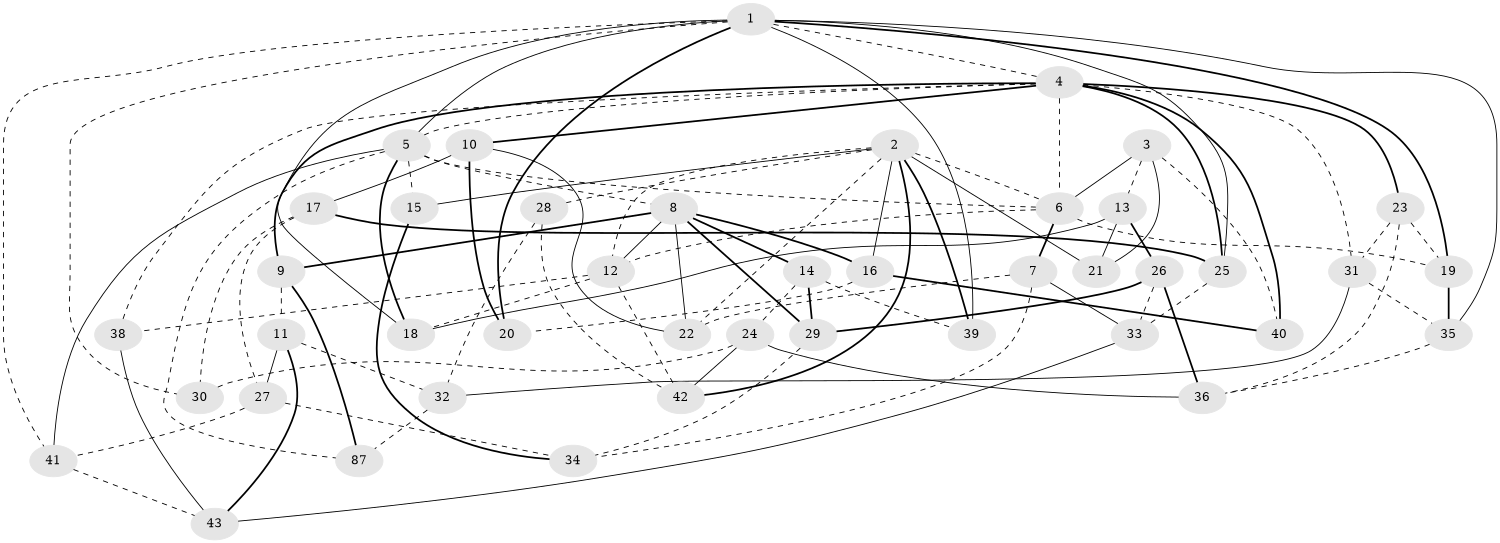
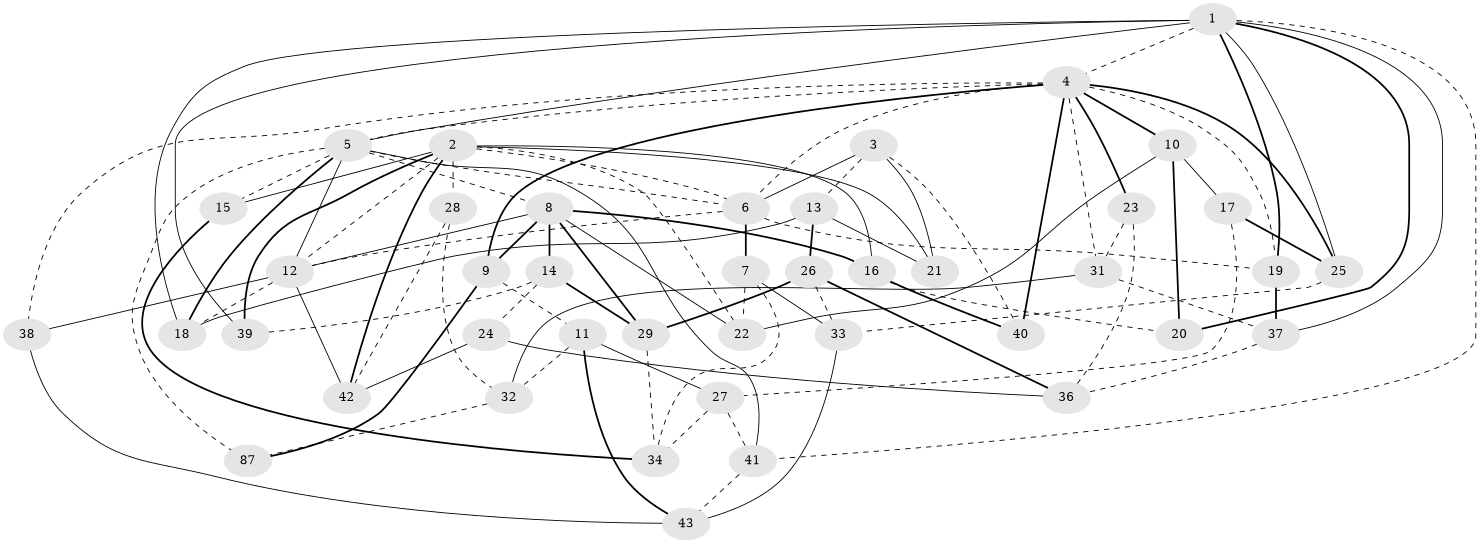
  graph {
    node [color=gray90 style=filled]
    edge [style=dashed weight=1.0]
    1
    4
    5
    18
    19
    20
    25
-   30
-   35
+   35 [label=37]
    39
    41
    6
    40
    9
    10
    23
    31
    38
    12
    15
    8
    n22 [label=87]
    33
    36
    43
    2
    16
    21
    22
    28
    42
    7
    34
    32
    3
    13
    26
    11
    17
    14
    29
    24
    27
    1 -- 4
    1 -- 5 [style=solid]
    1 -- 18 [style=solid]
    1 -- 19 [style=bold]
    1 -- 20 [style=bold]
    1 -- 25 [style=solid]
-   1 -- 30 [weight=2.0]
    1 -- 35 [style=solid]
    1 -- 39 [style=solid weight=2.0]
    1 -- 41
    4 -- 5
-   23 -- 19
+   4 -- 19
    4 -- 25 [style=bold]
    4 -- 6
    4 -- 40 [style=bold weight=2.0]
    4 -- 9 [style=bold]
    4 -- 10 [style=bold]
    4 -- 23 [style=bold]
    4 -- 31
    4 -- 38
    5 -- 18 [style=bold]
    5 -- 41 [style=solid]
    5 -- 6
+   5 -- 12 [style=solid]
    5 -- 15 [weight=2.0]
    5 -- 8 [weight=2.0]
    5 -- n22 [weight=2.0]
    19 -- 35 [style=bold]
    25 -- 33
    35 -- 36
    41 -- 43
    6 -- 19
    6 -- 12 [weight=3.0]
    6 -- 7 [style=bold]
    9 -- n22 [style=bold]
    9 -- 11
    10 -- 20 [style=bold]
    10 -- 22 [style=solid]
    10 -- 17 [style=solid]
    23 -- 31
    23 -- 36
    31 -- 35
    31 -- 32 [style=solid]
    38 -- 43 [style=solid]
    12 -- 18
-   12 -- 38 [weight=2.0]
-   12 -- 42
+   12 -- 38 [style=solid weight=2.0]
+   12 -- 42 [style=solid]
    15 -- 34 [style=bold]
    8 -- 9 [style=bold]
    8 -- 12 [style=solid weight=3.0]
    8 -- 16 [style=bold]
    8 -- 22 [style=solid]
    8 -- 14 [style=bold]
    8 -- 29 [style=bold]
    33 -- 43 [style=solid]
    2 -- 39 [style=bold]
    2 -- 6 [weight=2.0]
    2 -- 12
    2 -- 15 [style=solid]
    2 -- 16 [style=solid]
    2 -- 21 [style=solid weight=2.0]
    2 -- 22
    2 -- 28 [weight=2.0]
    2 -- 42 [style=bold]
    16 -- 20
    16 -- 40 [style=bold]
    28 -- 42
    28 -- 32
    7 -- 33 [style=solid]
    7 -- 22
    7 -- 34
    32 -- n22
    3 -- 6 [style=solid]
    3 -- 40
    3 -- 21 [style=solid]
    3 -- 13
    13 -- 18 [style=solid]
    13 -- 21 [style=solid]
    13 -- 26 [style=bold]
    26 -- 33
    26 -- 36 [style=bold]
    26 -- 29 [style=bold]
    11 -- 43 [style=bold]
    11 -- 32
    11 -- 27 [style=solid]
    17 -- 25 [style=bold]
-   17 -- 30
    17 -- 27
    14 -- 39
    14 -- 29 [style=bold]
    14 -- 24
    29 -- 34
-   24 -- 30
    24 -- 36 [style=solid]
    24 -- 42 [style=solid]
    27 -- 41
    27 -- 34
  }
